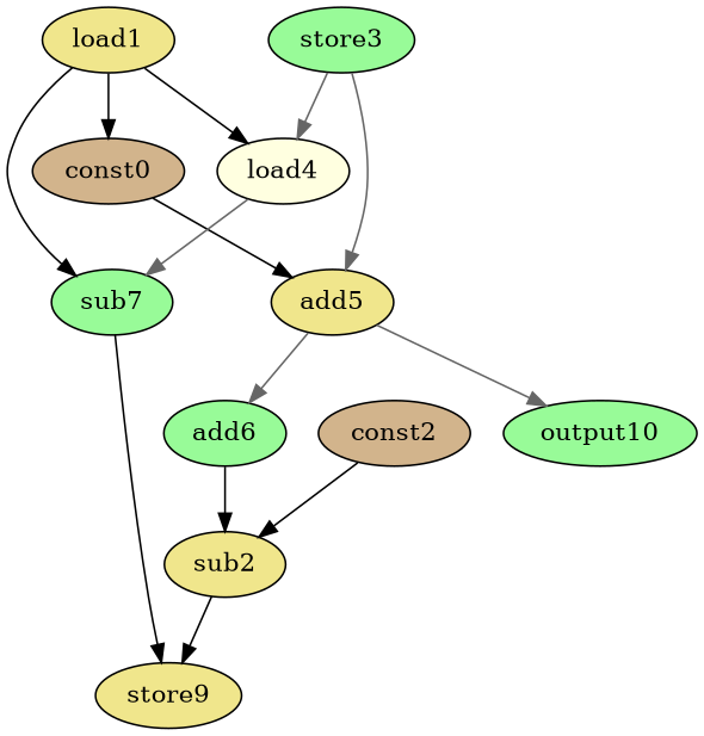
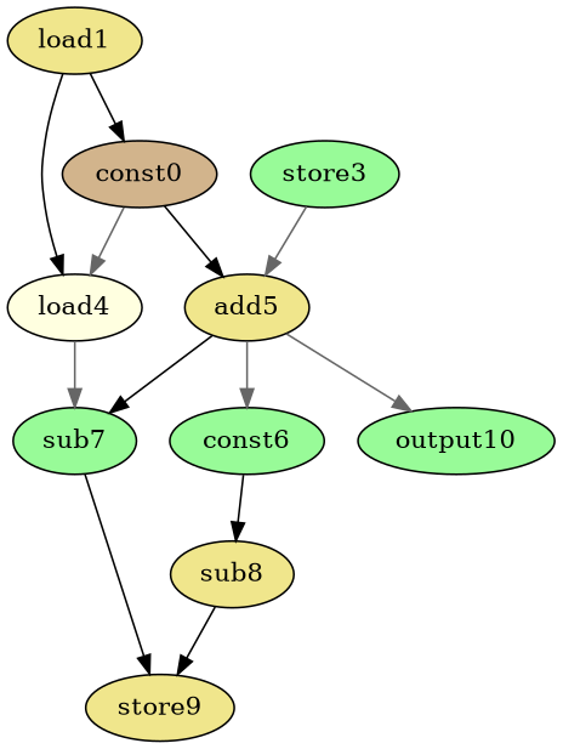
  digraph {
    node [fillcolor=khaki opcode=const style=filled]
    edge [color=black operand=0]
    const0 [fillcolor=tan]
    add5 [opcode=add]
    load1 [opcode=load]
    n4 [fillcolor=lightyellow label=load4 opcode=mul]
    sub7 [fillcolor=palegreen opcode=sub]
-   add6 [fillcolor=palegreen opcode=add]
+   add6 [fillcolor=palegreen opcode=add label=const6]
    output10 [fillcolor=palegreen opcode=output]
    store9 [opcode=store]
-   const2 [fillcolor=tan]
-   sub8 [opcode=sub label=sub2]
+   sub8 [opcode=sub]
    n11 [fillcolor=palegreen label=store3]
    const0 -> add5
    add5 -> add6 [color=gray40 operand=1]
    add5 -> output10 [color=gray40]
    load1 -> const0
    load1 -> n4
-   load1 -> sub7
+   add5 -> sub7
    n4 -> sub7 [color=gray40 operand=1]
    sub7 -> store9 [operand=1]
    add6 -> sub8 [operand=1]
-   const2 -> sub8
    sub8 -> store9
    n11 -> add5 [color=gray40 operand=1]
-   n11 -> n4 [color=gray40 operand=1]
+   const0 -> n4 [color=gray40 operand=1]
  }
